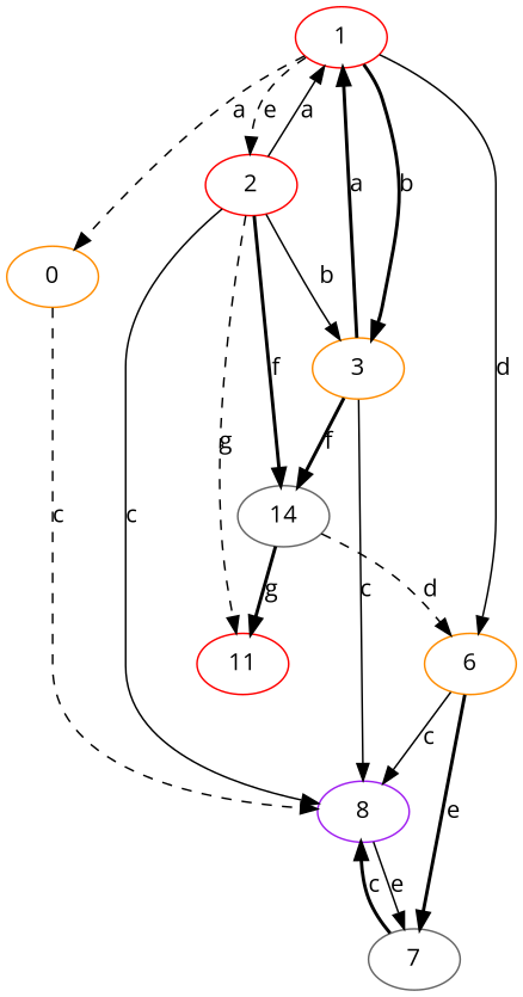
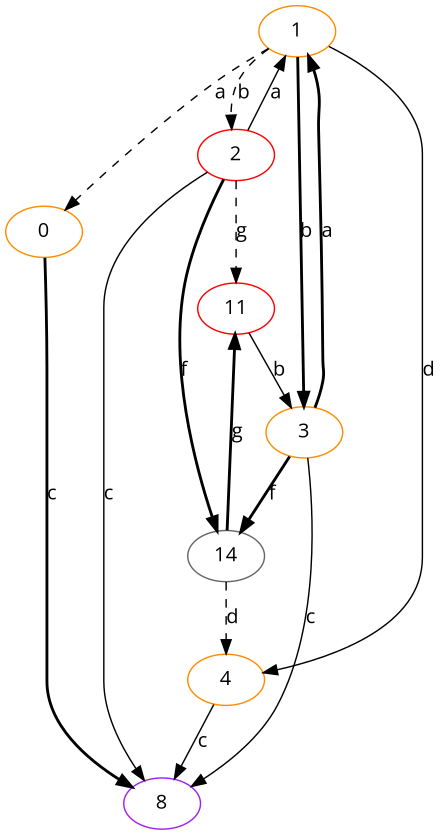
  strict digraph {
    fontname="Open Sans"
    node [color=darkorange fontname="Open Sans"]
    edge [fontname="Open Sans" style=solid]
    n1 [color=purple label=8]
    0
-   7 [color=gray40]
-   1 [color=red]
+   1
    2 [color=red]
    3
-   6
+   6 [label=4]
    n8 [color=gray40 label=14]
    11 [color=red]
-   n1 -> 7 [label=e]
-   0 -> n1 [label=c style=dashed]
-   7 -> n1 [label=c style=bold]
+   0 -> n1 [label=c style=bold]
    1 -> 0 [label=a style=dashed]
-   1 -> 2 [label=e style=dashed]
+   1 -> 2 [label=b style=dashed]
    1 -> 3 [label=b style=bold]
    1 -> 6 [label=d]
    2 -> n1 [label=c]
    2 -> 1 [label=a]
    2 -> n8 [label=f style=bold]
    2 -> 11 [label=g style=dashed]
    3 -> n1 [label=c]
    3 -> 1 [label=a style=bold]
    3 -> n8 [label=f style=bold]
    6 -> n1 [label=c]
-   6 -> 7 [label=e style=bold]
    n8 -> 6 [label=d style=dashed]
    n8 -> 11 [label=g style=bold]
-   2 -> 3 [label=b]
+   11 -> 3 [label=b]
  }
